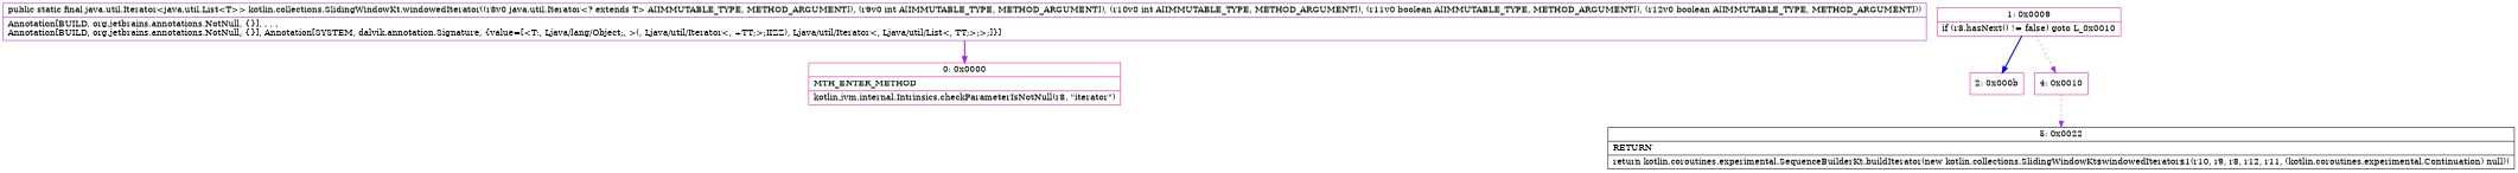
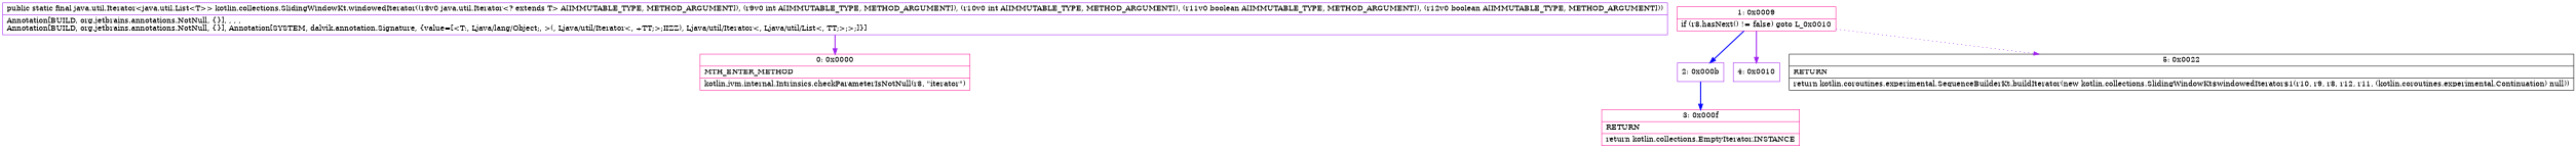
  digraph {
    node [color=deeppink shape=record]
    edge [color=purple style=bold]
    n1 [label="{0\:\ 0x0000|MTH_ENTER_METHOD\l|kotlin.jvm.internal.Intrinsics.checkParameterIsNotNull(r8, \"iterator\")\l}"]
    n2 [label="{1\:\ 0x0009|if (r8.hasNext() != false) goto L_0x0010\l}"]
-   n3 [label="{2\:\ 0x000b}"]
-   n4 [label="{4\:\ 0x0010}"]
+   n3 [color=purple label="{2\:\ 0x000b}"]
+   n4 [color=purple label="{4\:\ 0x0010}"]
+   n5 [label="{3\:\ 0x000f|RETURN\l|return kotlin.collections.EmptyIterator.INSTANCE\l}"]
    n6 [color=black label="{5\:\ 0x0022|RETURN\l|return kotlin.coroutines.experimental.SequenceBuilderKt.buildIterator(new kotlin.collections.SlidingWindowKt$windowedIterator$1(r10, r9, r8, r12, r11, (kotlin.coroutines.experimental.Continuation) null))\l}"]
    n7 [color=purple label="{public static final java.util.Iterator\<java.util.List\<T\>\> kotlin.collections.SlidingWindowKt.windowedIterator((r8v0 java.util.Iterator\<? extends T\> A[IMMUTABLE_TYPE, METHOD_ARGUMENT]), (r9v0 int A[IMMUTABLE_TYPE, METHOD_ARGUMENT]), (r10v0 int A[IMMUTABLE_TYPE, METHOD_ARGUMENT]), (r11v0 boolean A[IMMUTABLE_TYPE, METHOD_ARGUMENT]), (r12v0 boolean A[IMMUTABLE_TYPE, METHOD_ARGUMENT]))  | Annotation[BUILD, org.jetbrains.annotations.NotNull, \{\}], , , , \lAnnotation[BUILD, org.jetbrains.annotations.NotNull, \{\}], Annotation[SYSTEM, dalvik.annotation.Signature, \{value=[\<T:, Ljava\/lang\/Object;, \>(, Ljava\/util\/Iterator\<, +TT;\>;IIZZ), Ljava\/util\/Iterator\<, Ljava\/util\/List\<, TT;\>;\>;]\}]\l}"]
    n2 -> n3 [color=blue]
-   n2 -> n4 [style=dotted]
-   n4 -> n6 [style=dotted]
+   n2 -> n4
+   n3 -> n5 [color=blue]
+   n2 -> n6 [style=dotted]
    n7 -> n1
  }
